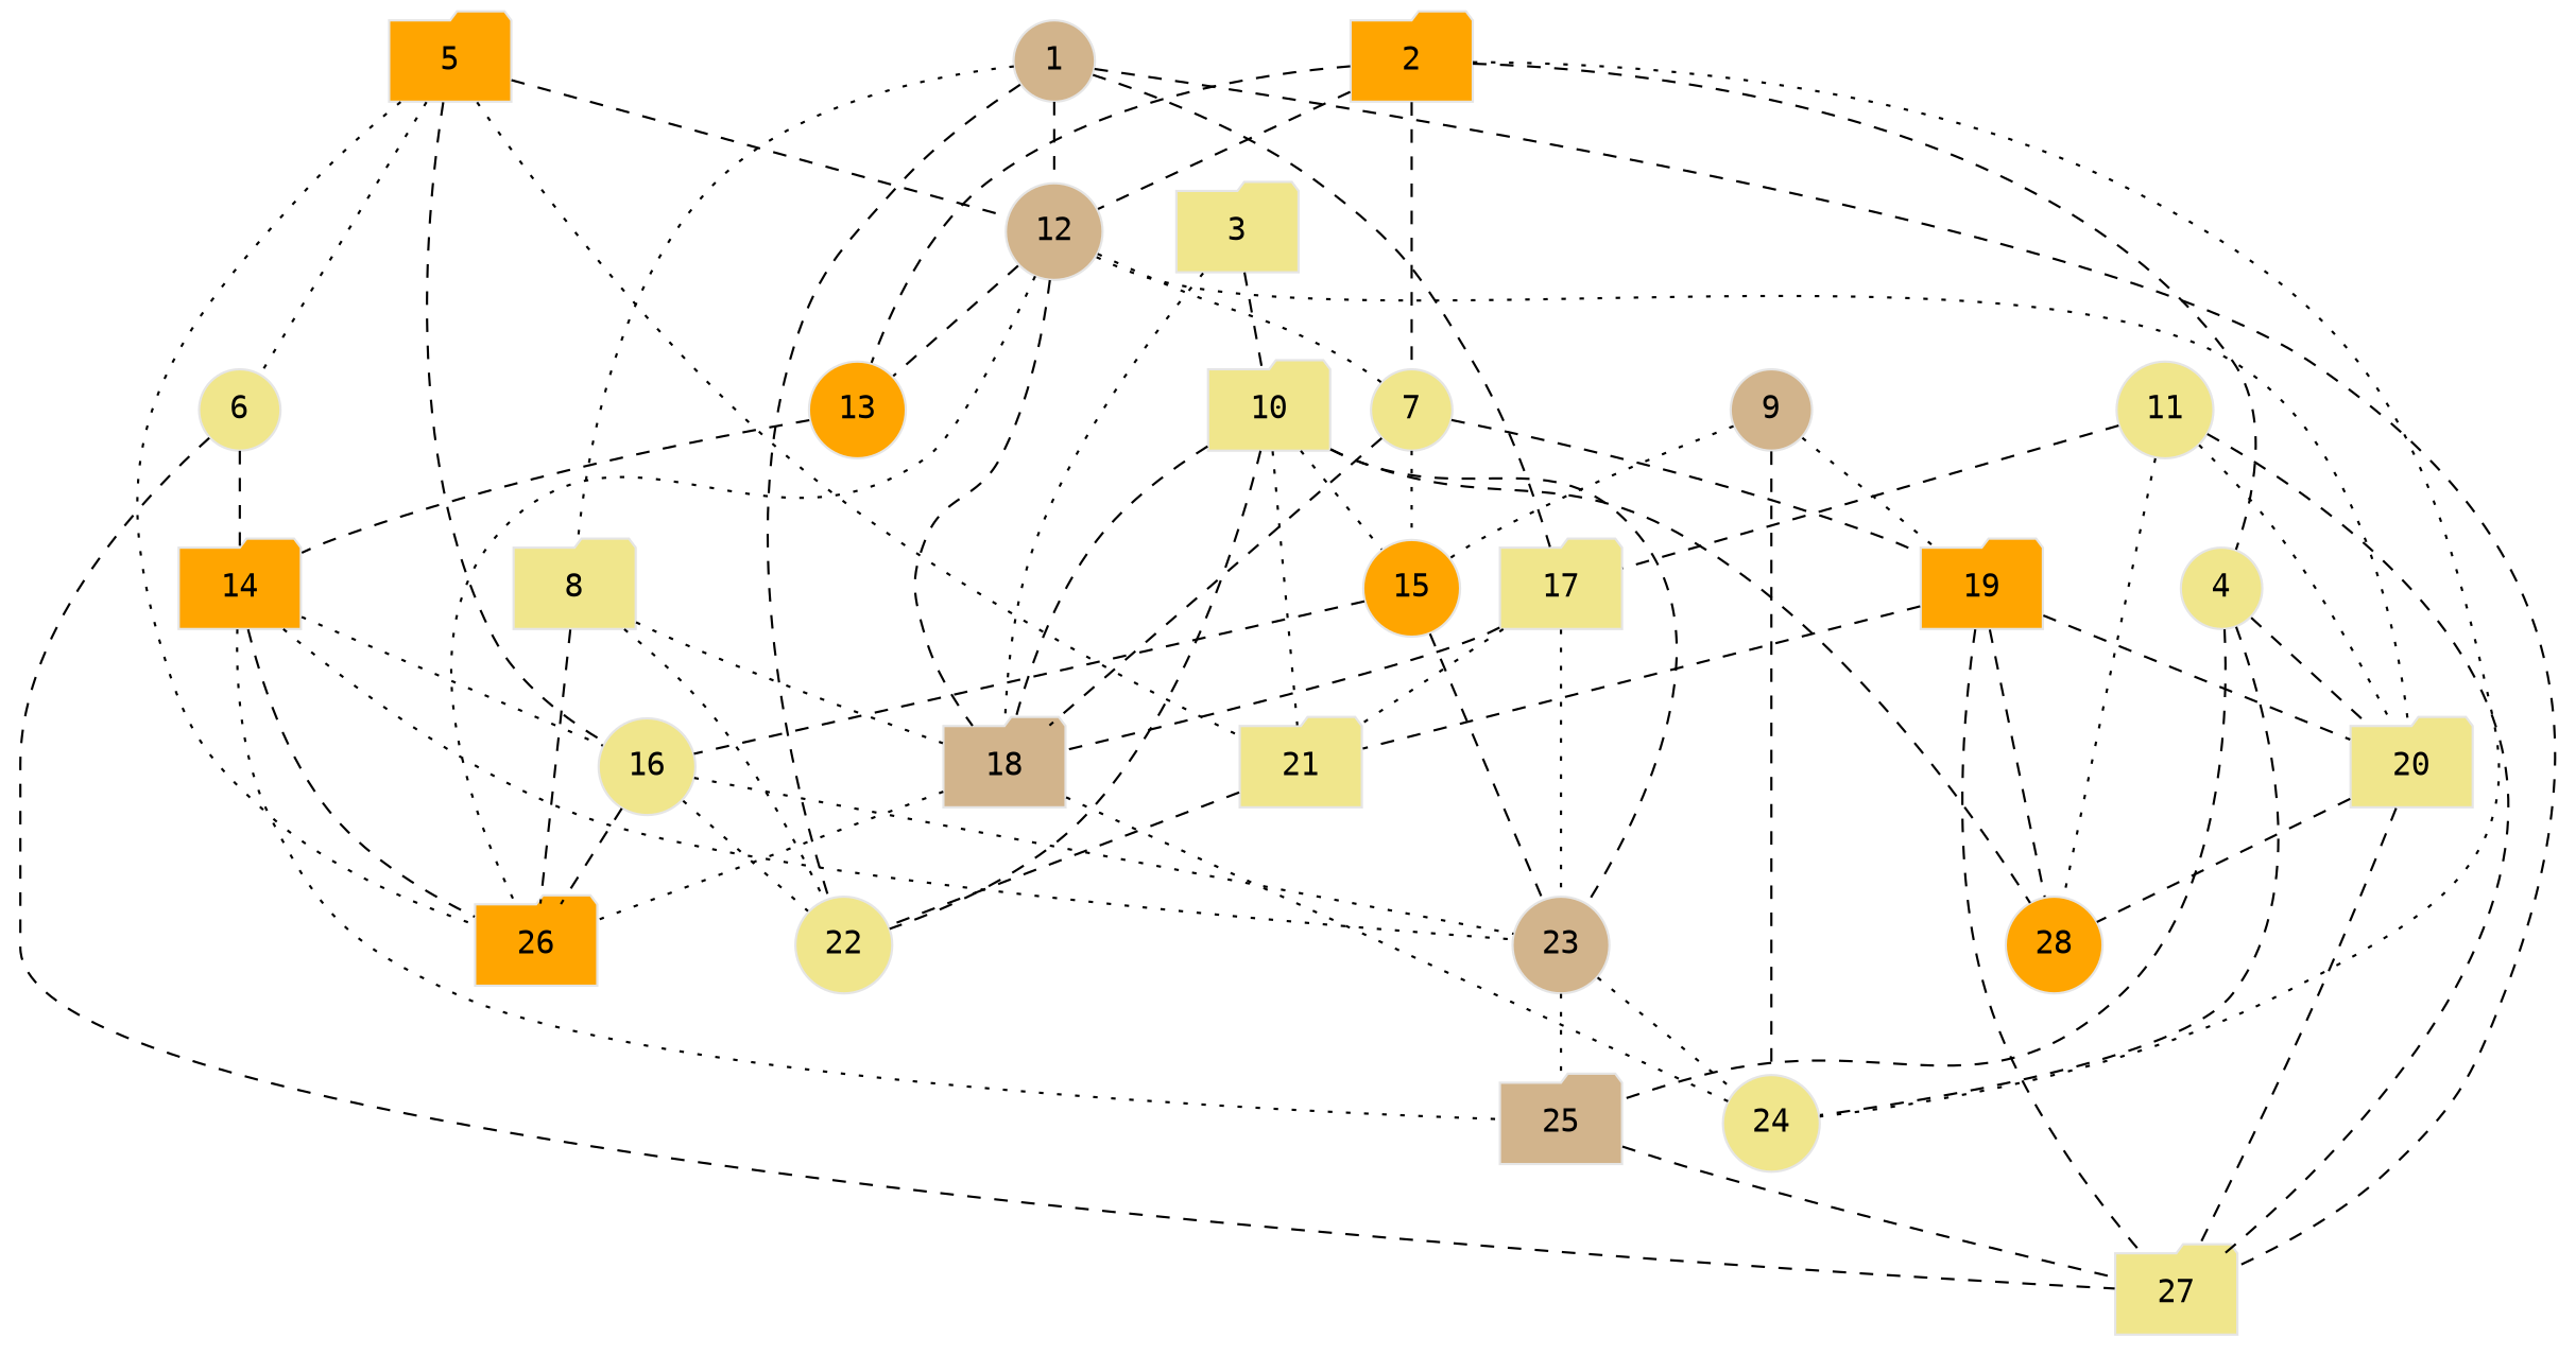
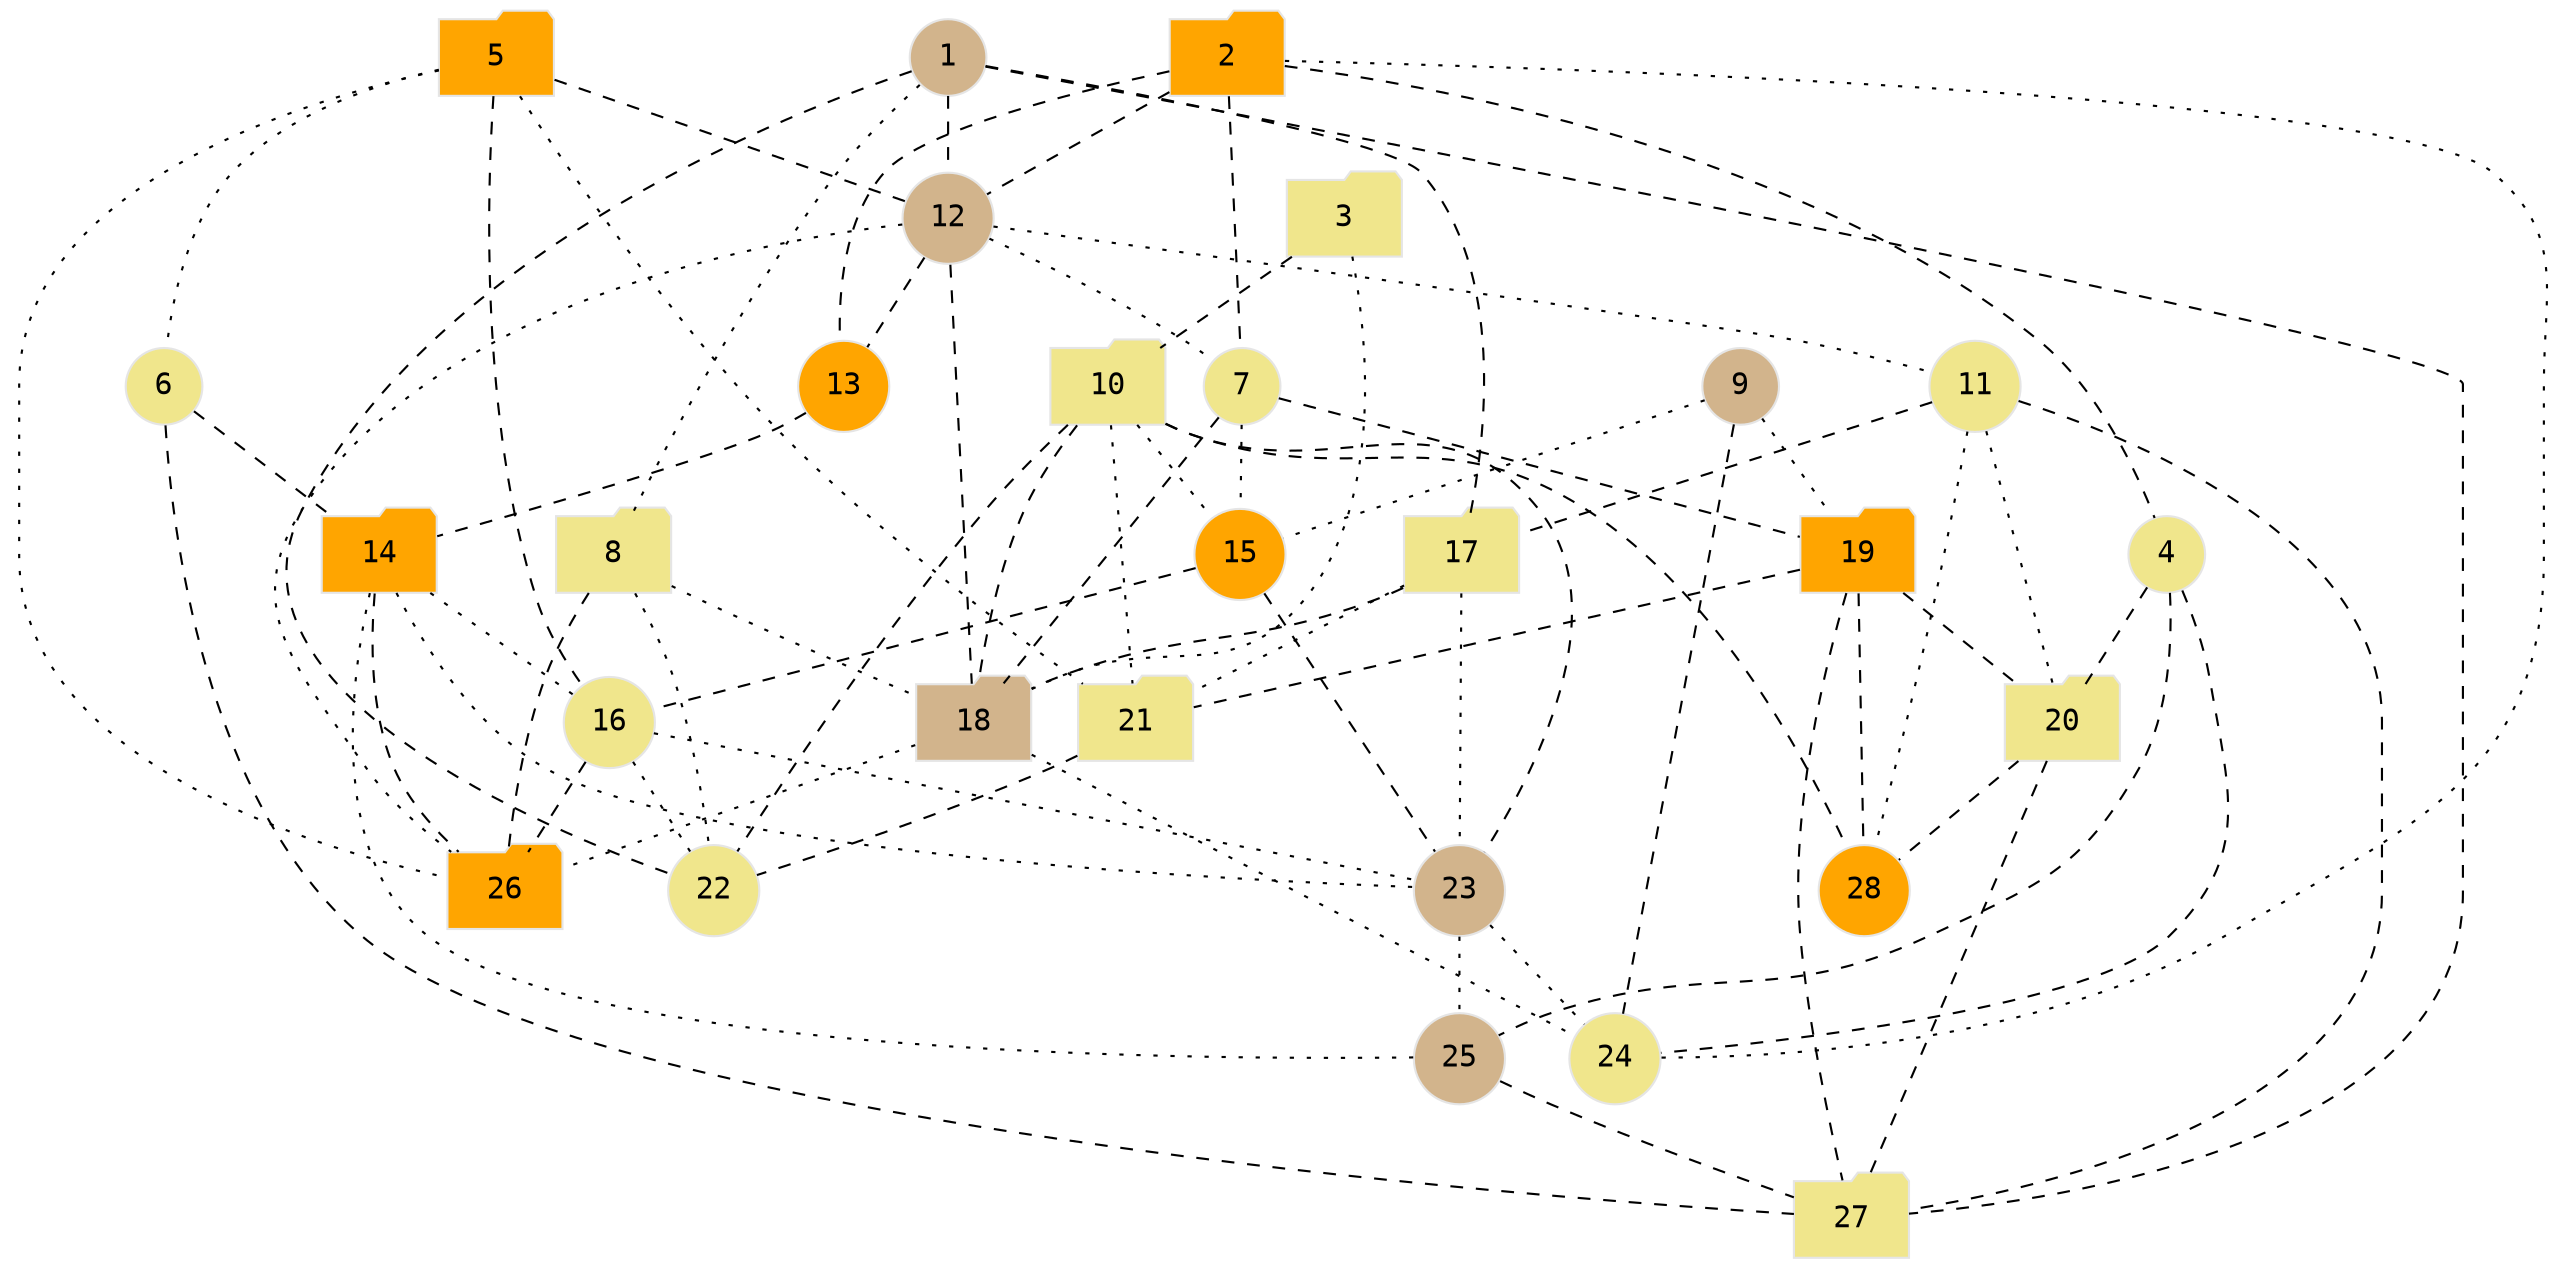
  graph {
    fontname="DejaVu Sans Mono"
    node [color=gray90 fillcolor=khaki fontname="DejaVu Sans Mono" shape=circle style=filled]
    edge [fontname="DejaVu Sans Mono" style=dashed weight=1.0]
    1 [fillcolor=tan]
    8 [shape=folder]
    12 [fillcolor=tan]
    17 [shape=folder]
    22
    27 [shape=folder]
    18 [fillcolor=tan shape=folder]
    26 [fillcolor=orange shape=folder]
    7
    13 [fillcolor=orange]
    20 [shape=folder]
    21 [shape=folder]
    23 [fillcolor=tan]
    2 [fillcolor=orange shape=folder]
    4
    24
-   25 [fillcolor=tan shape=folder]
+   25 [fillcolor=tan]
    15 [fillcolor=orange]
    19 [fillcolor=orange shape=folder]
    14 [fillcolor=orange shape=folder]
    3 [shape=folder]
    10 [shape=folder]
    28 [fillcolor=orange]
    5 [fillcolor=orange shape=folder]
    6
    16
    9 [fillcolor=tan]
    11
    1 -- 8 [style=dotted]
    1 -- 12
    1 -- 17
    1 -- 22
    1 -- 27
    8 -- 22 [style=dotted]
    8 -- 18 [style=dotted]
    8 -- 26
    12 -- 18
    12 -- 26 [style=dotted]
    12 -- 7 [style=dotted]
    12 -- 13
-   12 -- 20 [style=dotted]
+   12 -- 11 [style=dotted]
    17 -- 18
    17 -- 21 [style=dotted]
    17 -- 23 [style=dotted]
    18 -- 26 [style=dotted]
    18 -- 24 [style=dotted]
    7 -- 18
    7 -- 15 [style=dotted]
    7 -- 19
    13 -- 14
    20 -- 27
    20 -- 28
    21 -- 22
    23 -- 24 [style=dotted]
    23 -- 25 [style=dotted weight=2.0]
    2 -- 12
    2 -- 7
    2 -- 13
    2 -- 4
    2 -- 24 [style=dotted]
    4 -- 20
    4 -- 24
    4 -- 25
    25 -- 27
    15 -- 23
    15 -- 16
    19 -- 27
    19 -- 20 [weight=2.0]
    19 -- 21
    19 -- 28
    14 -- 26
    14 -- 23 [style=dotted]
    14 -- 25 [style=dotted]
    14 -- 16 [style=dotted]
    3 -- 18 [style=dotted]
    3 -- 10
    10 -- 22
    10 -- 18 [weight=2.0]
    10 -- 21 [style=dotted]
    10 -- 23
    10 -- 15 [style=dotted]
    10 -- 28 [weight=2.0]
    5 -- 12
    5 -- 26 [style=dotted]
    5 -- 21 [style=dotted]
    5 -- 6 [style=dotted]
    5 -- 16
    6 -- 27
    6 -- 14
    16 -- 22 [style=dotted]
    16 -- 26 [weight=2.0]
    16 -- 23 [style=dotted]
    9 -- 24 [weight=3.0]
    9 -- 15 [style=dotted weight=2.0]
    9 -- 19 [style=dotted]
    11 -- 17
    11 -- 27
    11 -- 20 [style=dotted]
    11 -- 28 [style=dotted]
  }
